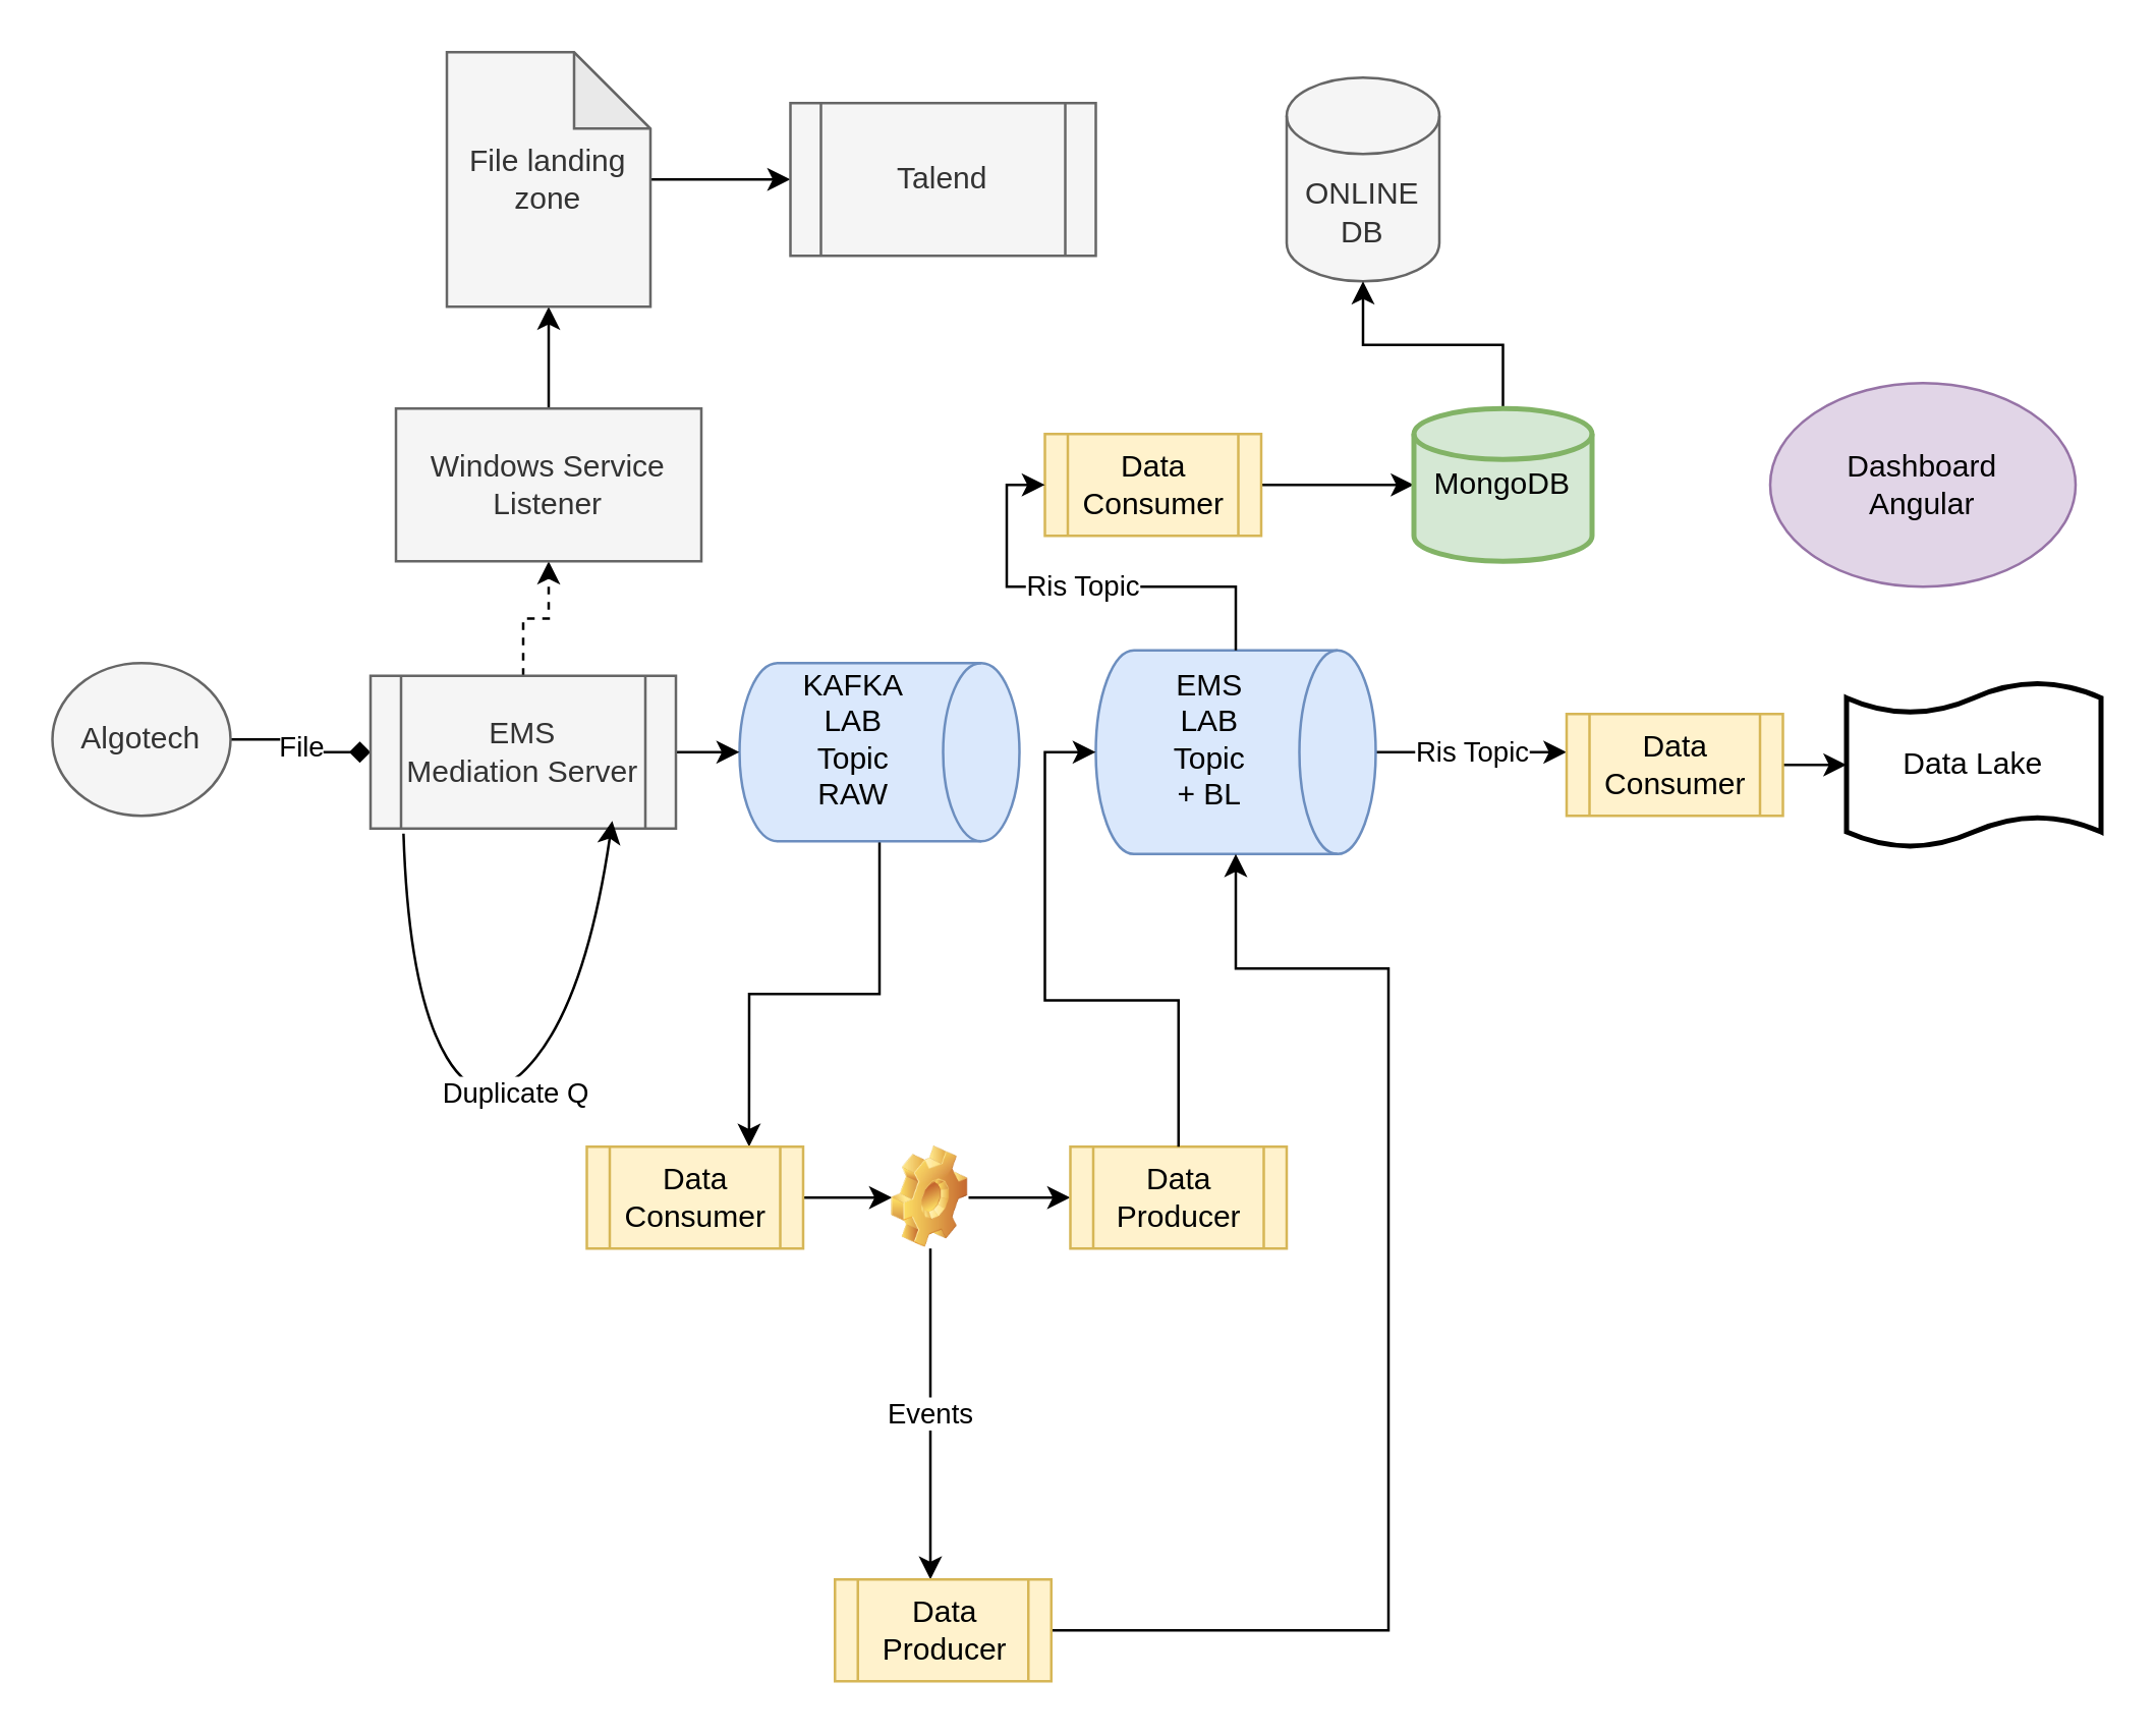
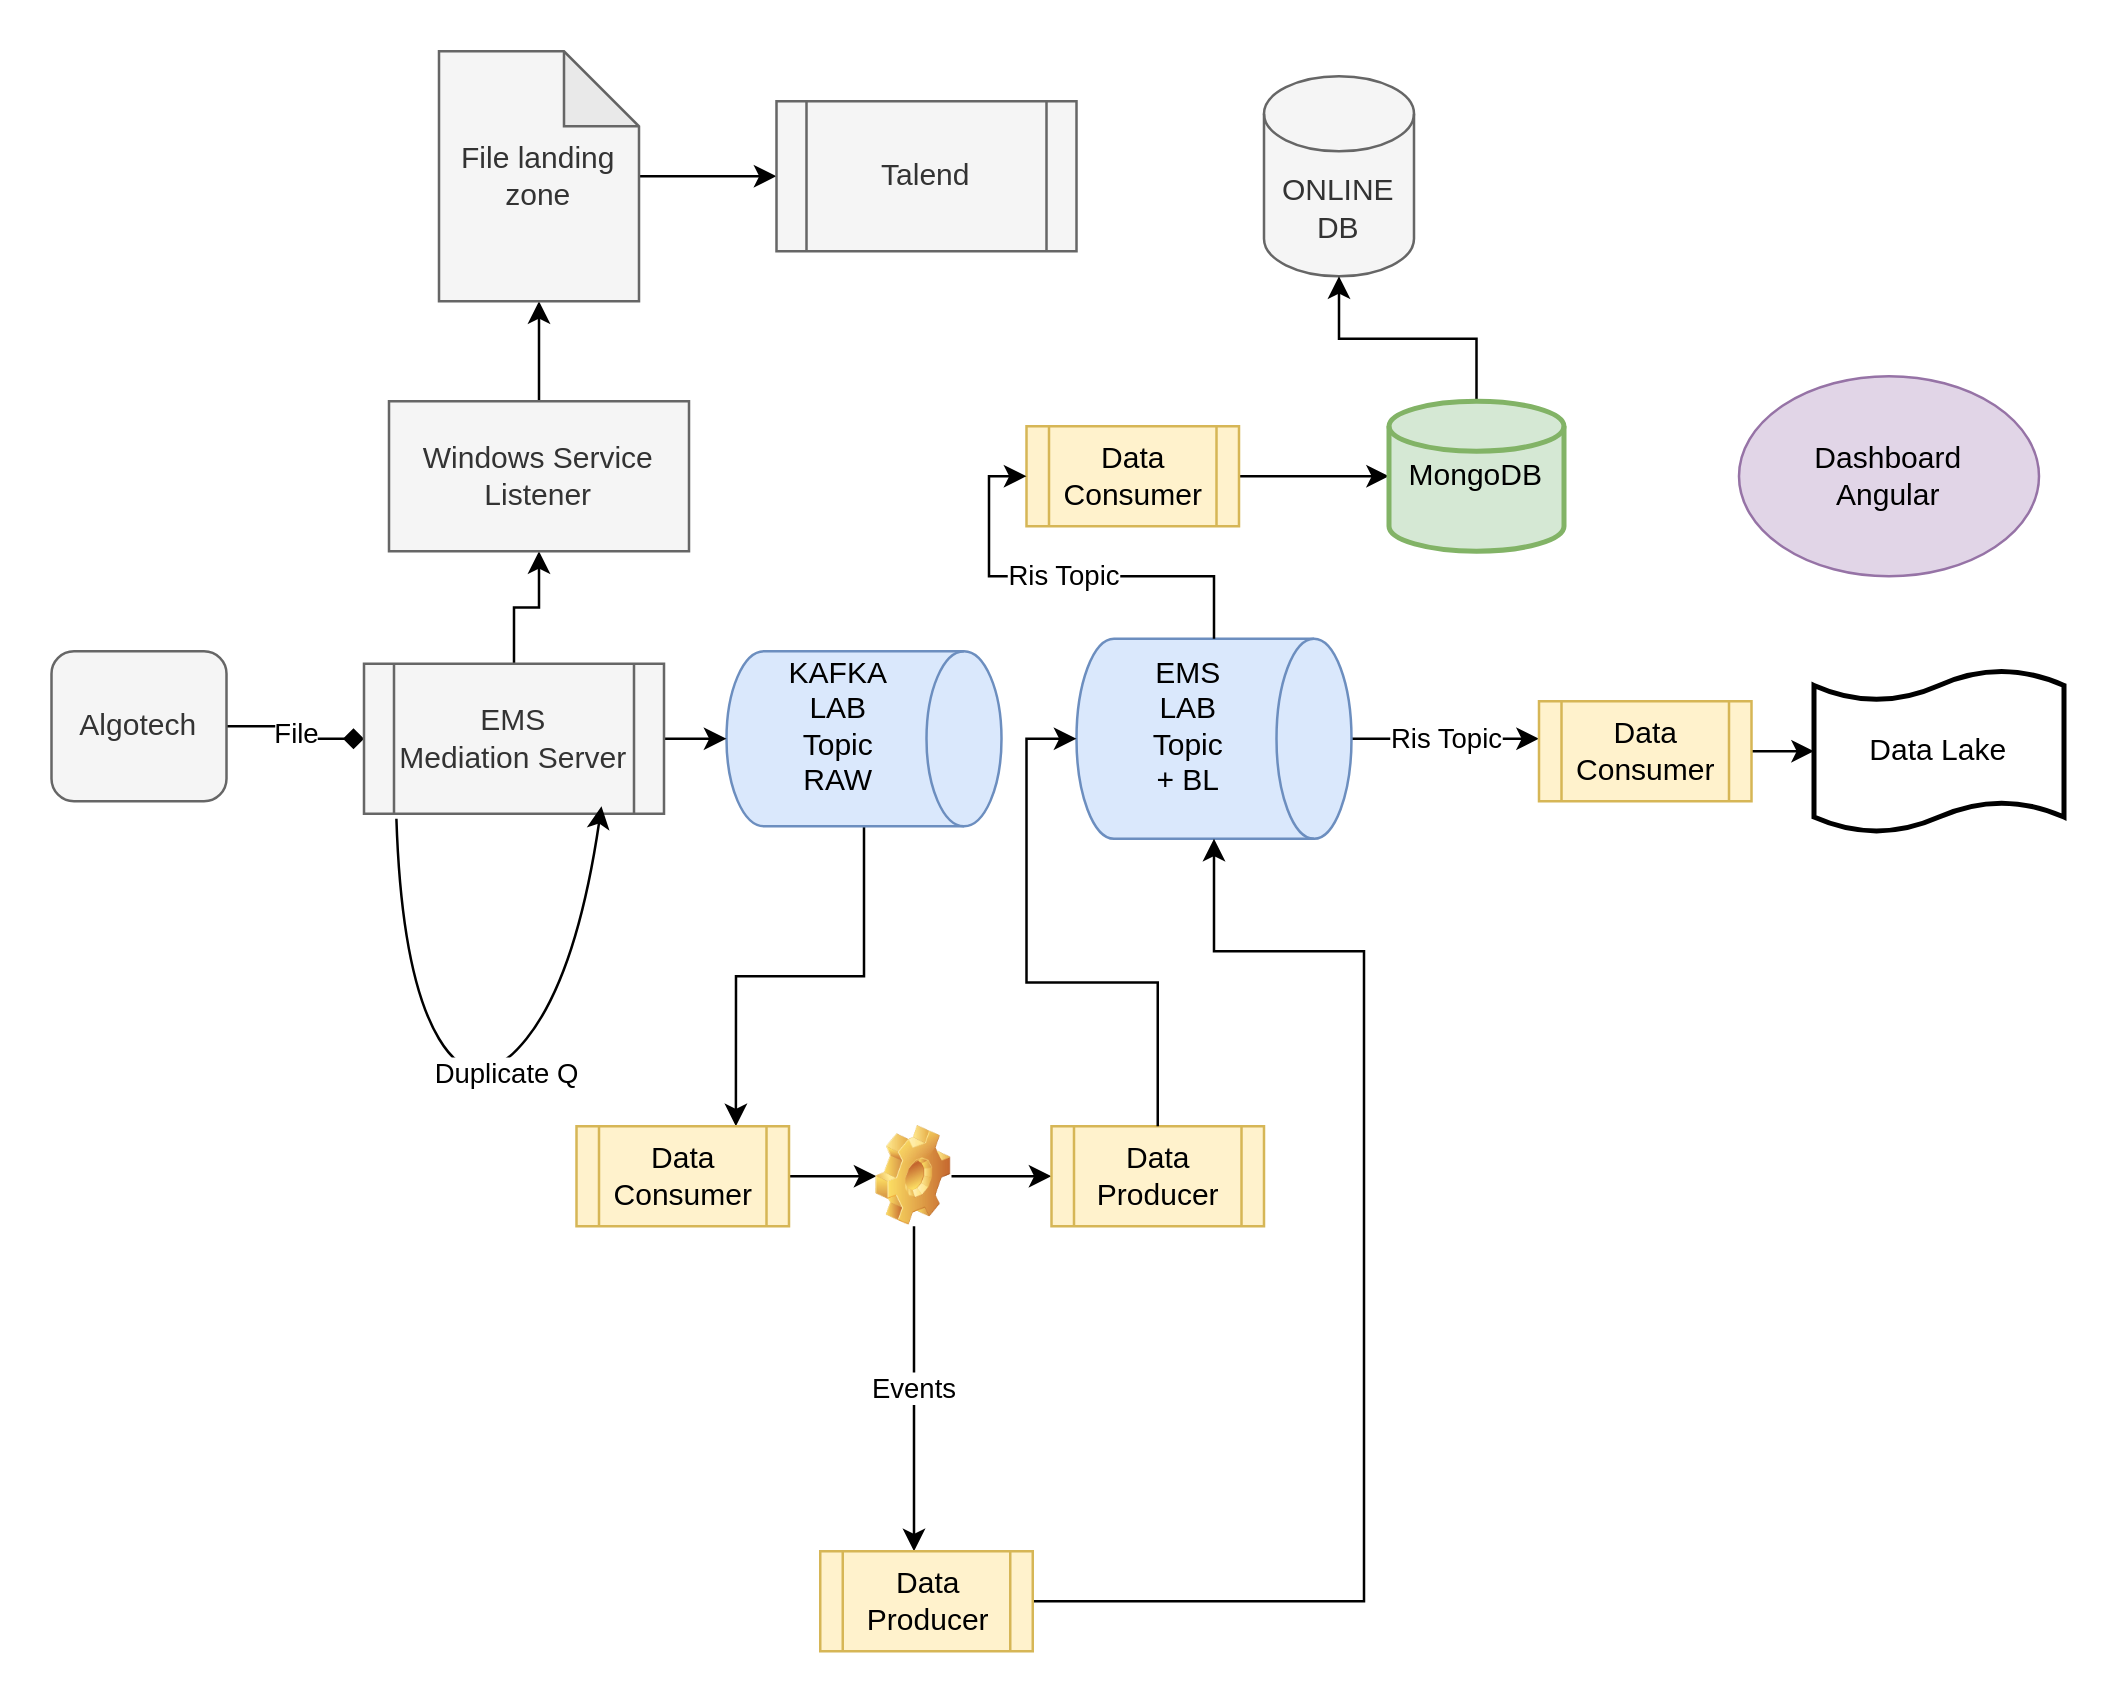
  <mxCell id="0" />
  <mxCell id="1" parent="0" />
  <mxCell id="2" style="edgeStyle=orthogonalEdgeStyle;rounded=0;orthogonalLoop=1;jettySize=auto;html=1;entryX=0.75;entryY=0;entryDx=0;entryDy=0;" parent="1" source="3" target="30" edge="1"><mxGeometry relative="1" as="geometry" /></mxCell>
  <mxCell id="3" value="" style="shape=cylinder3;whiteSpace=wrap;html=1;boundedLbl=1;backgroundOutline=1;size=15;rotation=90;align=center;verticalAlign=middle;fillColor=#dae8fc;strokeColor=#6c8ebf;" parent="1" vertex="1"><mxGeometry x="310" y="240" width="70" height="110" as="geometry" /></mxCell>
  <mxCell id="4" value="File" style="edgeStyle=orthogonalEdgeStyle;rounded=0;orthogonalLoop=1;jettySize=auto;html=1;endArrow=diamond;" parent="1" source="5" target="8" edge="1"><mxGeometry relative="1" as="geometry" /></mxCell>
- <mxCell id="5" value="Algotech" style="ellipse;whiteSpace=wrap;html=1;fillColor=#f5f5f5;strokeColor=#666666;fontColor=#333333;" parent="1" vertex="1"><mxGeometry x="20" y="260" width="70" height="60" as="geometry" /></mxCell>
+ <mxCell id="5" value="Algotech" style="rounded=1;whiteSpace=wrap;html=1;fillColor=#f5f5f5;strokeColor=#666666;fontColor=#333333;" parent="1" vertex="1"><mxGeometry x="20" y="260" width="70" height="60" as="geometry" /></mxCell>
  <mxCell id="6" value="" style="edgeStyle=orthogonalEdgeStyle;rounded=0;orthogonalLoop=1;jettySize=auto;html=1;entryX=0.5;entryY=1;entryDx=0;entryDy=0;entryPerimeter=0;" parent="1" source="8" target="3" edge="1"><mxGeometry relative="1" as="geometry"><mxPoint x="280" y="250" as="targetPoint" /></mxGeometry></mxCell>
- <mxCell id="7" value="" style="edgeStyle=orthogonalEdgeStyle;rounded=0;orthogonalLoop=1;jettySize=auto;html=1;dashed=1;" parent="1" source="8" target="15" edge="1"><mxGeometry relative="1" as="geometry" /></mxCell>
+ <mxCell id="7" value="" style="edgeStyle=orthogonalEdgeStyle;rounded=0;orthogonalLoop=1;jettySize=auto;html=1;" parent="1" source="8" target="15" edge="1"><mxGeometry relative="1" as="geometry" /></mxCell>
  <mxCell id="8" value="EMS&lt;br&gt;Mediation Server" style="shape=process;whiteSpace=wrap;html=1;backgroundOutline=1;fillColor=#f5f5f5;strokeColor=#666666;fontColor=#333333;" parent="1" vertex="1"><mxGeometry x="145" y="265" width="120" height="60" as="geometry" /></mxCell>
  <mxCell id="9" value="" style="curved=1;endArrow=classic;html=1;exitX=0.108;exitY=1.033;exitDx=0;exitDy=0;exitPerimeter=0;" parent="1" source="8" edge="1"><mxGeometry width="50" height="50" relative="1" as="geometry"><mxPoint x="200" y="410" as="sourcePoint" /><mxPoint x="240" y="322" as="targetPoint" /><Array as="points"><mxPoint x="160" y="390" /><mxPoint x="190" y="440" /><mxPoint x="230" y="390" /></Array></mxGeometry></mxCell>
  <mxCell id="10" value="Duplicate Q" style="edgeLabel;html=1;align=center;verticalAlign=middle;resizable=0;points=[];" parent="9" vertex="1" connectable="0"><mxGeometry x="0.117" y="-2" relative="1" as="geometry"><mxPoint x="-3" y="3" as="offset" /></mxGeometry></mxCell>
  <mxCell id="11" value="Ris Topic" style="edgeStyle=orthogonalEdgeStyle;rounded=0;orthogonalLoop=1;jettySize=auto;html=1;" parent="1" source="12" target="23" edge="1"><mxGeometry relative="1" as="geometry"><Array as="points"><mxPoint x="485" y="350" /></Array></mxGeometry></mxCell>
  <mxCell id="12" value="" style="shape=cylinder3;whiteSpace=wrap;html=1;boundedLbl=1;backgroundOutline=1;size=15;rotation=90;align=center;verticalAlign=middle;fillColor=#dae8fc;strokeColor=#6c8ebf;" parent="1" vertex="1"><mxGeometry x="445" y="240" width="80" height="110" as="geometry" /></mxCell>
  <mxCell id="13" value="KAFKA&lt;br&gt;LAB Topic RAW" style="text;html=1;strokeColor=none;fillColor=none;align=center;verticalAlign=middle;whiteSpace=wrap;rounded=0;" parent="1" vertex="1"><mxGeometry x="315" y="280" width="40" height="20" as="geometry" /></mxCell>
  <mxCell id="14" value="" style="edgeStyle=orthogonalEdgeStyle;rounded=0;orthogonalLoop=1;jettySize=auto;html=1;" parent="1" source="15" target="17" edge="1"><mxGeometry relative="1" as="geometry" /></mxCell>
  <mxCell id="15" value="Windows Service&lt;br&gt;Listener" style="rounded=0;whiteSpace=wrap;html=1;verticalAlign=middle;fillColor=#f5f5f5;strokeColor=#666666;fontColor=#333333;" parent="1" vertex="1"><mxGeometry x="155" y="160" width="120" height="60" as="geometry" /></mxCell>
  <mxCell id="16" value="" style="edgeStyle=orthogonalEdgeStyle;rounded=0;orthogonalLoop=1;jettySize=auto;html=1;" parent="1" source="17" target="18" edge="1"><mxGeometry relative="1" as="geometry" /></mxCell>
  <mxCell id="17" value="File landing zone" style="shape=note;whiteSpace=wrap;html=1;backgroundOutline=1;darkOpacity=0.05;verticalAlign=middle;fillColor=#f5f5f5;strokeColor=#666666;fontColor=#333333;" parent="1" vertex="1"><mxGeometry x="175" y="20" width="80" height="100" as="geometry" /></mxCell>
  <mxCell id="18" value="Talend" style="shape=process;whiteSpace=wrap;html=1;backgroundOutline=1;verticalAlign=middle;fillColor=#f5f5f5;strokeColor=#666666;fontColor=#333333;" parent="1" vertex="1"><mxGeometry x="310" y="40" width="120" height="60" as="geometry" /></mxCell>
  <mxCell id="19" value="ONLINE&lt;br&gt;DB" style="shape=cylinder3;whiteSpace=wrap;html=1;boundedLbl=1;backgroundOutline=1;size=15;verticalAlign=middle;fillColor=#f5f5f5;strokeColor=#666666;fontColor=#333333;" parent="1" vertex="1"><mxGeometry x="505" y="30" width="60" height="80" as="geometry" /></mxCell>
  <mxCell id="20" value="" style="edgeStyle=orthogonalEdgeStyle;rounded=0;orthogonalLoop=1;jettySize=auto;html=1;" parent="1" source="21" target="26" edge="1"><mxGeometry relative="1" as="geometry" /></mxCell>
  <mxCell id="21" value="Data Consumer" style="shape=process;whiteSpace=wrap;html=1;backgroundOutline=1;verticalAlign=middle;fillColor=#fff2cc;strokeColor=#d6b656;" parent="1" vertex="1"><mxGeometry x="410" y="170" width="85" height="40" as="geometry" /></mxCell>
  <mxCell id="22" value="" style="edgeStyle=orthogonalEdgeStyle;rounded=0;orthogonalLoop=1;jettySize=auto;html=1;" parent="1" source="23" target="24" edge="1"><mxGeometry relative="1" as="geometry" /></mxCell>
  <mxCell id="23" value="Data&lt;br&gt;Consumer" style="shape=process;whiteSpace=wrap;html=1;backgroundOutline=1;verticalAlign=middle;fillColor=#fff2cc;strokeColor=#d6b656;" parent="1" vertex="1"><mxGeometry x="615" y="280" width="85" height="40" as="geometry" /></mxCell>
  <mxCell id="24" value="Data Lake" style="shape=tape;whiteSpace=wrap;html=1;strokeWidth=2;size=0.19;verticalAlign=middle;" parent="1" vertex="1"><mxGeometry x="725" y="267.5" width="100" height="65" as="geometry" /></mxCell>
  <mxCell id="25" value="" style="edgeStyle=orthogonalEdgeStyle;rounded=0;orthogonalLoop=1;jettySize=auto;html=1;" parent="1" source="26" target="19" edge="1"><mxGeometry relative="1" as="geometry" /></mxCell>
  <mxCell id="26" value="MongoDB" style="strokeWidth=2;html=1;shape=mxgraph.flowchart.database;whiteSpace=wrap;verticalAlign=middle;fillColor=#d5e8d4;strokeColor=#82b366;" parent="1" vertex="1"><mxGeometry x="555" y="160" width="70" height="60" as="geometry" /></mxCell>
  <mxCell id="27" value="Dashboard&lt;br&gt;Angular" style="ellipse;whiteSpace=wrap;html=1;verticalAlign=middle;fillColor=#e1d5e7;strokeColor=#9673a6;" parent="1" vertex="1"><mxGeometry x="695" y="150" width="120" height="80" as="geometry" /></mxCell>
  <mxCell id="28" value="EMS&lt;br&gt;LAB Topic + BL" style="text;html=1;strokeColor=none;fillColor=none;align=center;verticalAlign=middle;whiteSpace=wrap;rounded=0;" parent="1" vertex="1"><mxGeometry x="455" y="280" width="40" height="20" as="geometry" /></mxCell>
  <mxCell id="29" style="edgeStyle=orthogonalEdgeStyle;rounded=0;orthogonalLoop=1;jettySize=auto;html=1;" parent="1" source="30" target="32" edge="1"><mxGeometry relative="1" as="geometry" /></mxCell>
  <mxCell id="30" value="Data Consumer" style="shape=process;whiteSpace=wrap;html=1;backgroundOutline=1;verticalAlign=middle;fillColor=#fff2cc;strokeColor=#d6b656;" parent="1" vertex="1"><mxGeometry x="230" y="450" width="85" height="40" as="geometry" /></mxCell>
  <mxCell id="31" style="edgeStyle=orthogonalEdgeStyle;rounded=0;orthogonalLoop=1;jettySize=auto;html=1;" parent="1" source="32" target="33" edge="1"><mxGeometry relative="1" as="geometry" /></mxCell>
  <mxCell id="32" value="" style="shape=image;html=1;verticalLabelPosition=bottom;verticalAlign=top;imageAspect=0;image=img/clipart/Gear_128x128.png" parent="1" vertex="1"><mxGeometry x="350" y="450" width="30" height="40" as="geometry" /></mxCell>
  <mxCell id="33" value="Data Producer" style="shape=process;whiteSpace=wrap;html=1;backgroundOutline=1;verticalAlign=middle;fillColor=#fff2cc;strokeColor=#d6b656;" parent="1" vertex="1"><mxGeometry x="420" y="450" width="85" height="40" as="geometry" /></mxCell>
  <mxCell id="34" value="Ris Topic" style="edgeStyle=orthogonalEdgeStyle;rounded=0;orthogonalLoop=1;jettySize=auto;html=1;entryX=0;entryY=0.5;entryDx=0;entryDy=0;" parent="1" source="12" target="21" edge="1"><mxGeometry relative="1" as="geometry"><mxPoint x="495" y="325" as="sourcePoint" /><mxPoint x="645" y="457" as="targetPoint" /><Array as="points"><mxPoint x="395" y="230" /><mxPoint x="395" y="190" /></Array></mxGeometry></mxCell>
  <mxCell id="35" style="edgeStyle=orthogonalEdgeStyle;rounded=0;orthogonalLoop=1;jettySize=auto;html=1;entryX=0.5;entryY=1;entryDx=0;entryDy=0;entryPerimeter=0;" parent="1" source="33" target="12" edge="1"><mxGeometry relative="1" as="geometry" /></mxCell>
  <mxCell id="36" value="Events" style="edgeStyle=orthogonalEdgeStyle;rounded=0;orthogonalLoop=1;jettySize=auto;html=1;exitX=0.5;exitY=1;exitDx=0;exitDy=0;" edge="1" parent="1" source="32"><mxGeometry relative="1" as="geometry"><Array as="points"><mxPoint x="365" y="580" /><mxPoint x="365" y="580" /></Array><mxPoint x="590" y="460" as="sourcePoint" /><mxPoint x="365" y="620" as="targetPoint" /></mxGeometry></mxCell>
  <mxCell id="37" style="edgeStyle=orthogonalEdgeStyle;rounded=0;orthogonalLoop=1;jettySize=auto;html=1;" edge="1" parent="1" source="38" target="12"><mxGeometry relative="1" as="geometry"><mxPoint x="655" y="440" as="targetPoint" /><Array as="points"><mxPoint x="545" y="640" /><mxPoint x="545" y="380" /><mxPoint x="485" y="380" /></Array></mxGeometry></mxCell>
  <mxCell id="38" value="Data Producer" style="shape=process;whiteSpace=wrap;html=1;backgroundOutline=1;verticalAlign=middle;fillColor=#fff2cc;strokeColor=#d6b656;" vertex="1" parent="1"><mxGeometry x="327.5" y="620" width="85" height="40" as="geometry" /></mxCell>
